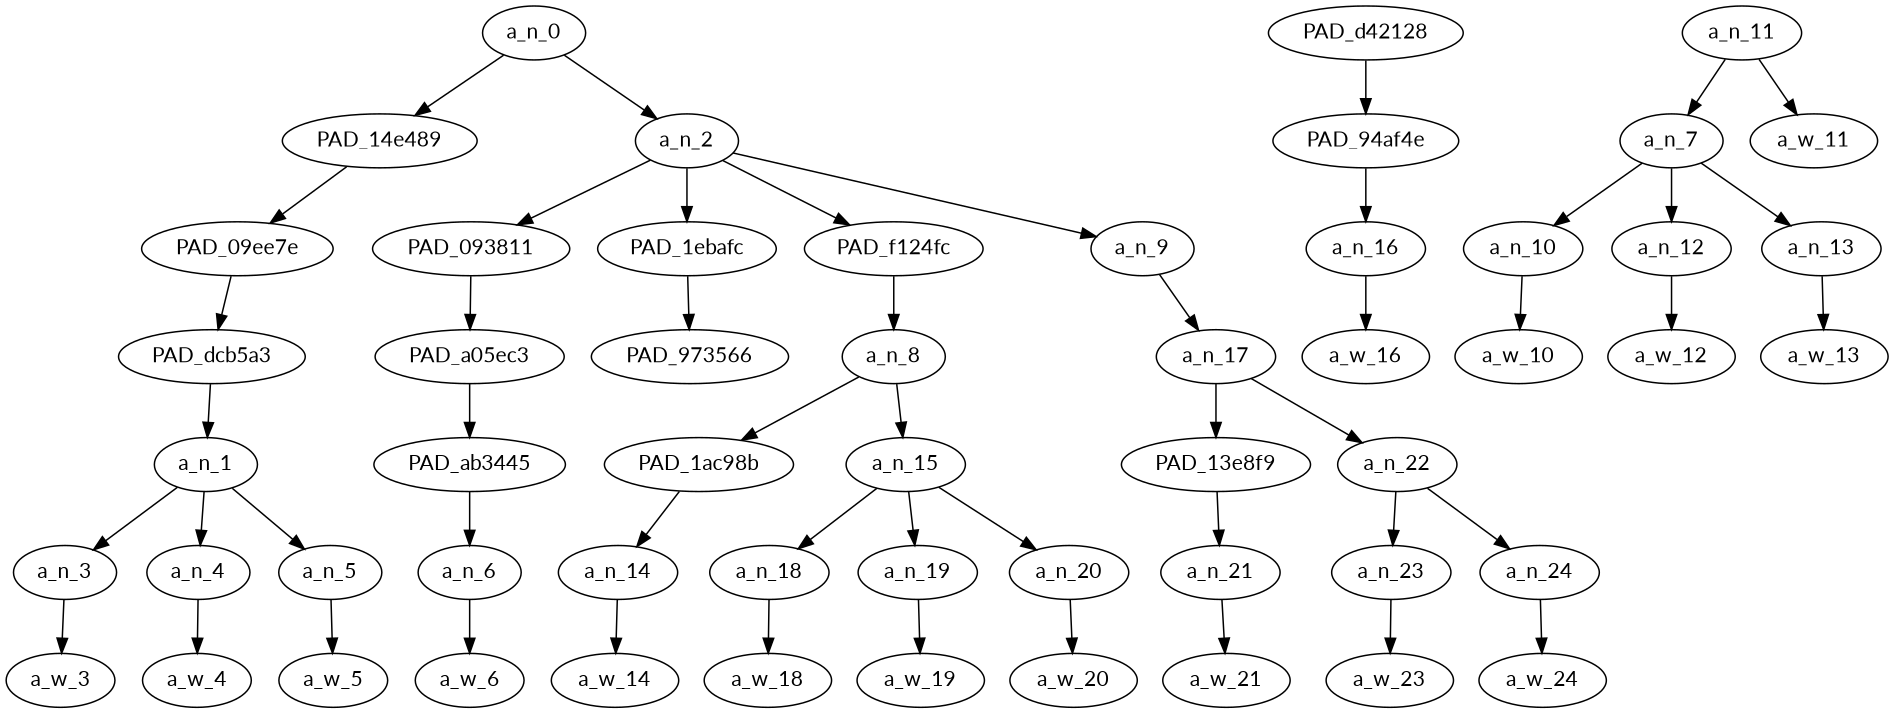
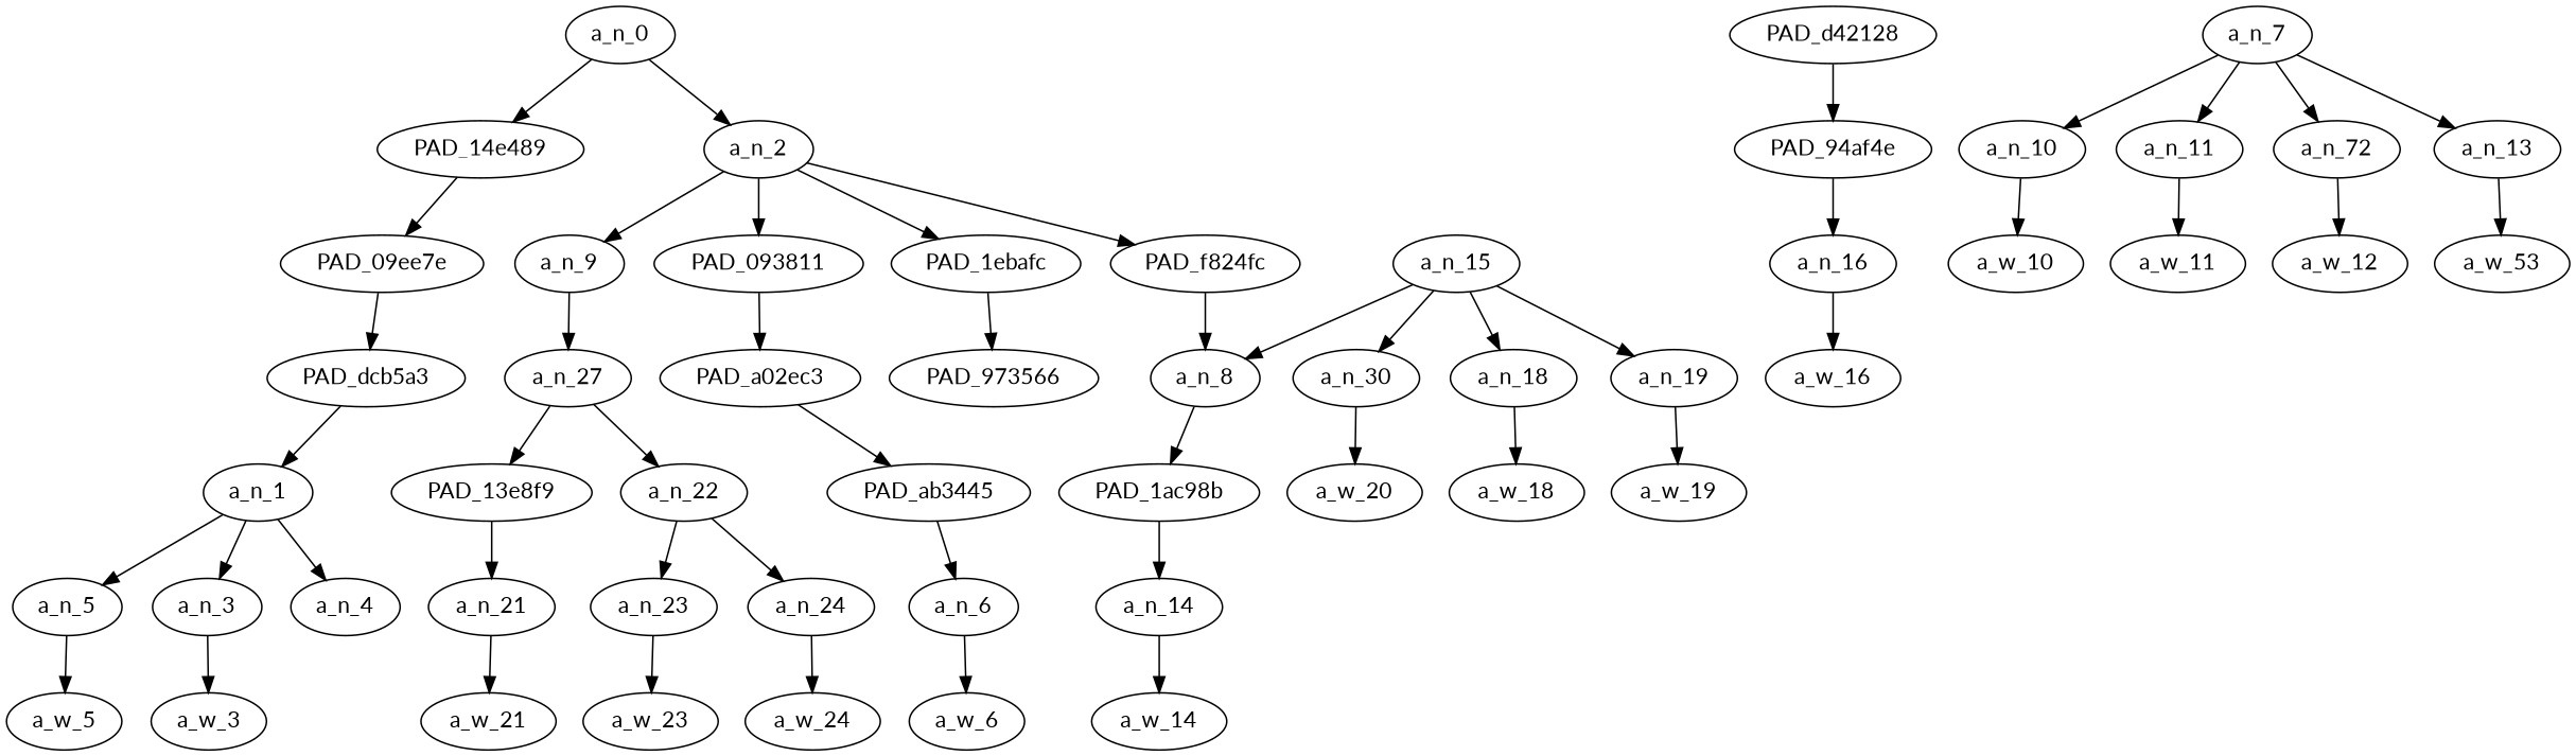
  strict digraph {
    fontname=Lato
    node [div_dir=1 fontname=Lato index=0 level=1 text_span="[3]" value=0.28437558]
    edge [fontname=Lato]
    a_n_0 [div_dir=-1 level=6 text_span="[0, 1, 2, 3, 4, 5, 6, 7, 8, 9, 10, 11, 12, 13, 14, 15]" value=0.99999999]
    PAD_14e489 [level=5 text_span="[0, 1, 2]"]
    a_n_2 [div_dir=-1 index=1 level=5 text_span="[3, 4, 5, 6, 7, 8, 9, 10, 11, 12, 13, 14, 15]" value=0.71540043]
    PAD_09ee7e [level=4 text_span="[0, 1, 2]"]
    PAD_093811 [index=1 level=4 value=0.04404380]
    PAD_1ebafc [div_dir=-1 index=2 level=4 text_span="[4, 5, 6, 7]" value=0.45098236]
-   PAD_f824fc [index=3 level=4 text_span="[8, 9, 10, 11]" value=0.08452377 label=PAD_f124fc]
+   PAD_f824fc [index=3 level=4 text_span="[8, 9, 10, 11]" value=0.08452377]
    a_n_9 [index=4 level=4 text_span="[12, 13, 14, 15]" value=0.13555107]
    PAD_dcb5a3 [level=3 text_span="[0, 1, 2]"]
-   PAD_a02ec3 [index=1 level=3 value=0.04404380 label=PAD_a05ec3]
+   PAD_a02ec3 [index=1 level=3 value=0.04404380]
    PAD_973566 [div_dir=-1 index=2 level=3 text_span="[4, 5, 6, 7]" value=0.45098236]
    a_n_8 [index=3 level=3 text_span="[8, 9, 10, 11]" value=0.08452377]
-   a_n_17 [index=5 level=3 text_span="[13, 14, 15]" value=0.11401993]
+   a_n_17 [index=5 level=3 text_span="[13, 14, 15]" value=0.11401993 label=a_n_27]
    a_n_1 [level=2 text_span="[0, 1, 2]"]
    a_n_3 [text_span="[0]" value=0.04511056]
    a_n_4 [div_dir=-1 index=1 text_span="[1]" value=0.07383413]
    a_n_5 [index=2 text_span="[2]" value=0.16532561]
    a_w_3 [div_dir=0 level=0 text_span="[0]" value="<user>"]
-   a_w_4 [div_dir=0 index=1 level=0 text_span="[1]" value=dis]
    a_w_5 [div_dir=0 index=2 level=0 text_span="[2]" value=nigga]
    PAD_ab3445 [index=1 level=2 value=0.04404380]
    n22 [index=3 label=PAD_1ac98b level=2 text_span="[8]" value=0.02033849]
    a_n_15 [index=4 level=2 text_span="[9, 10, 11]" value=0.06411259]
    PAD_d42128 [index=4 level=3 text_span="[12]" value=0.02151646]
    PAD_94af4e [index=5 level=2 text_span="[12]" value=0.02151646]
    PAD_13e8f9 [div_dir=-1 index=6 level=2 text_span="[13]" value=0.02416710]
    a_n_22 [index=7 level=2 text_span="[14, 15]" value=0.08983722]
    a_n_6 [index=3 value=0.04404380]
    a_w_6 [div_dir=0 index=3 level=0 value=called]
    a_n_7 [div_dir=-1 index=2 level=2 text_span="[4, 5, 6, 7]" value=0.45098236]
    a_n_10 [index=4 text_span="[4]" value=0.05495491]
    a_n_11 [div_dir=-1 index=5 text_span="[5]" value=0.11456451]
-   a_n_12 [index=6 text_span="[6]" value=0.03155521]
+   a_n_12 [index=6 text_span="[6]" value=0.03155521 label=a_n_72]
    a_n_13 [div_dir=-1 index=7 text_span="[7]" value=0.24931324]
    a_w_10 [div_dir=0 index=4 level=0 text_span="[4]" value=us]
    a_w_11 [div_dir=0 index=5 level=0 text_span="[5]" value=coons]
    a_w_12 [div_dir=0 index=6 level=0 text_span="[6]" value=and]
-   a_w_13 [div_dir=0 index=7 level=0 text_span="[7]" value=niggers]
+   a_w_13 [div_dir=0 index=7 level=0 text_span="[7]" value=niggers label=a_w_53]
    a_n_14 [index=8 text_span="[8]" value=0.02033849]
    a_n_18 [index=9 text_span="[9]" value=0.01783025]
    a_n_19 [div_dir=-1 index=10 text_span="[10]" value=0.02532054]
-   a_n_20 [index=11 text_span="[11]" value=0.02092856]
+   a_n_20 [index=11 text_span="[11]" value=0.02092856 label=a_n_30]
    a_w_14 [div_dir=0 index=8 level=0 text_span="[8]" value=with]
    a_w_18 [div_dir=0 index=9 level=0 text_span="[9]" value=a]
    a_w_19 [div_dir=0 index=10 level=0 text_span="[10]" value=er]
    a_w_20 [div_dir=0 index=11 level=0 text_span="[11]" value=am]
    a_n_16 [index=12 text_span="[12]" value=0.02151646]
    a_n_21 [div_dir=-1 index=13 text_span="[13]" value=0.02416710]
    a_n_23 [index=14 text_span="[14]" value=0.02000283]
    a_n_24 [index=15 text_span="[15]" value=0.06977266]
    a_w_16 [div_dir=0 index=12 level=0 text_span="[12]" value=i]
    a_w_21 [div_dir=0 index=13 level=0 text_span="[13]" value=missing]
    a_w_23 [div_dir=0 index=14 level=0 text_span="[14]" value=something]
    a_w_24 [div_dir=0 index=15 level=0 text_span="[15]" value=lmao]
    a_n_0 -> PAD_14e489
    a_n_0 -> a_n_2
    PAD_14e489 -> PAD_09ee7e
    a_n_2 -> PAD_093811
    a_n_2 -> PAD_1ebafc
    a_n_2 -> PAD_f824fc
    a_n_2 -> a_n_9
    PAD_09ee7e -> PAD_dcb5a3
    PAD_093811 -> PAD_a02ec3
    PAD_1ebafc -> PAD_973566
    PAD_f824fc -> a_n_8
    a_n_9 -> a_n_17
    PAD_dcb5a3 -> a_n_1
    PAD_a02ec3 -> PAD_ab3445
    a_n_8 -> n22
-   a_n_8 -> a_n_15
+   a_n_15 -> a_n_8
    a_n_17 -> PAD_13e8f9
    a_n_17 -> a_n_22
    a_n_1 -> a_n_3
    a_n_1 -> a_n_4
    a_n_1 -> a_n_5
    a_n_3 -> a_w_3
-   a_n_4 -> a_w_4
    a_n_5 -> a_w_5
    PAD_ab3445 -> a_n_6
    n22 -> a_n_14
    a_n_15 -> a_n_18
    a_n_15 -> a_n_19
    a_n_15 -> a_n_20
    PAD_d42128 -> PAD_94af4e
    PAD_94af4e -> a_n_16
    PAD_13e8f9 -> a_n_21
    a_n_22 -> a_n_23
    a_n_22 -> a_n_24
    a_n_6 -> a_w_6
    a_n_7 -> a_n_10
-   a_n_11 -> a_n_7
+   a_n_7 -> a_n_11
    a_n_7 -> a_n_12
    a_n_7 -> a_n_13
    a_n_10 -> a_w_10
    a_n_11 -> a_w_11
    a_n_12 -> a_w_12
    a_n_13 -> a_w_13
    a_n_14 -> a_w_14
    a_n_18 -> a_w_18
    a_n_19 -> a_w_19
    a_n_20 -> a_w_20
    a_n_16 -> a_w_16
    a_n_21 -> a_w_21
    a_n_23 -> a_w_23
    a_n_24 -> a_w_24
  }
